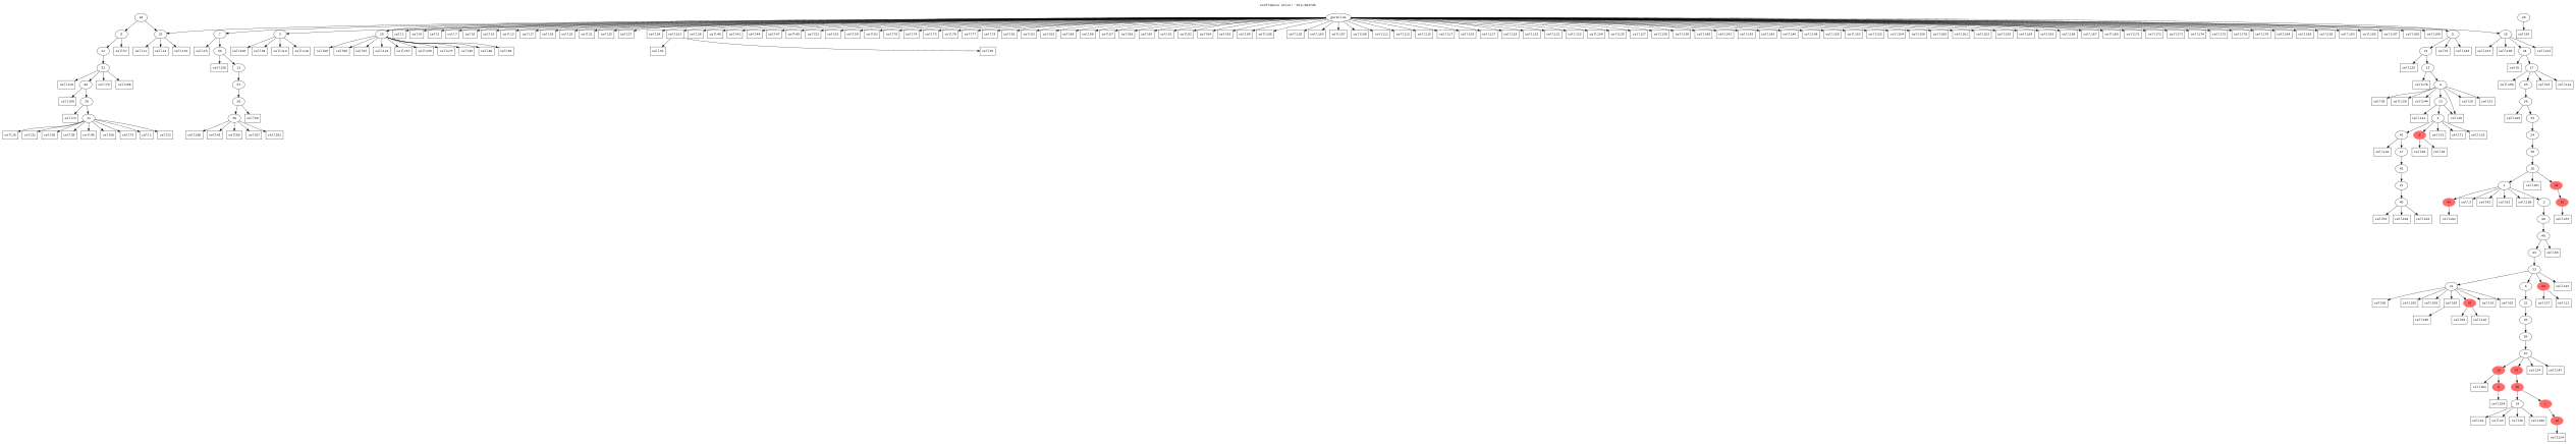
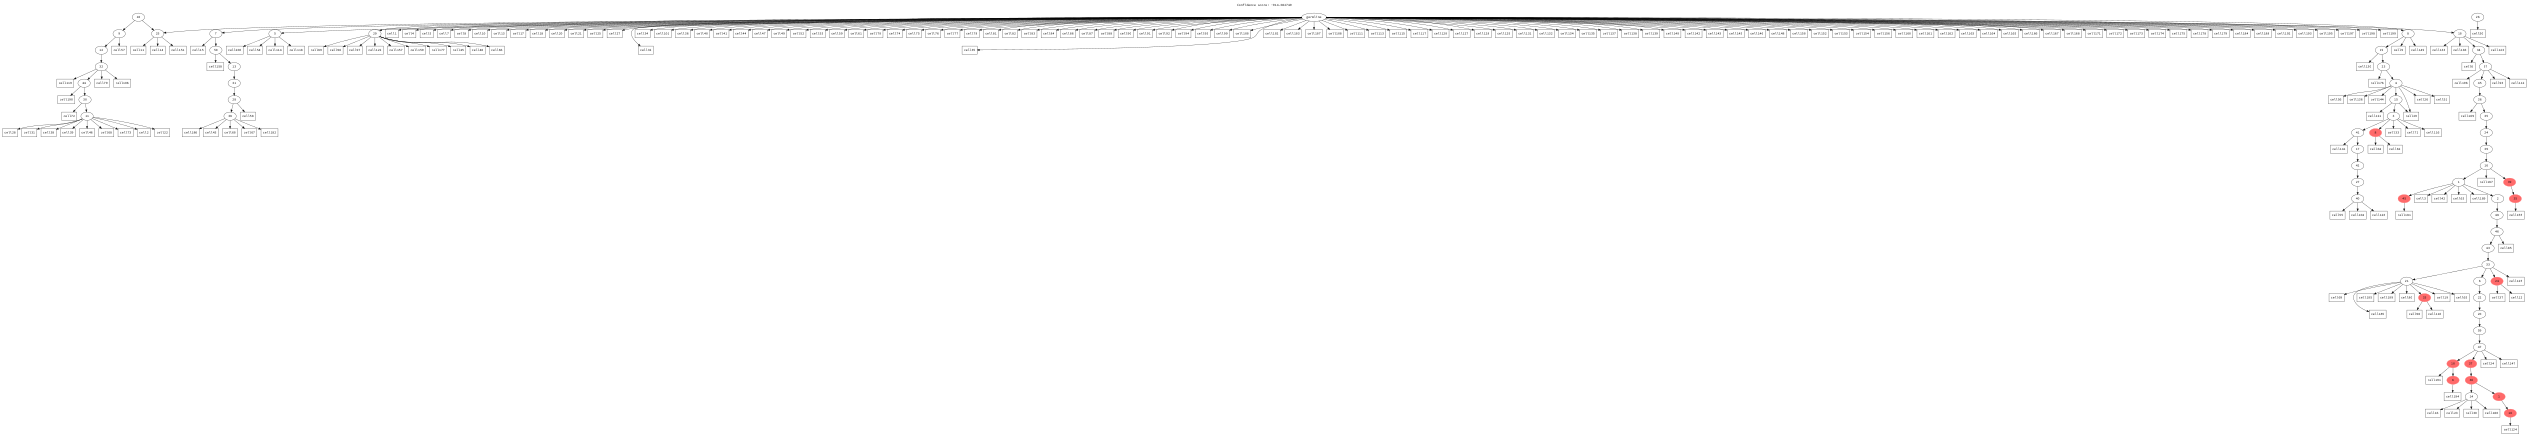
  digraph {
    fontname="Source Code Pro"
    label="Confidence score: -914.082749"
    labelloc=t
    node [fontname="Source Code Pro" shape=box]
    edge [fontname="Source Code Pro"]
    n1 [label=30 shape=""]
    n2 [label=11 shape=""]
    cell72
    cell2
    cell22
    cell28
    cell31
    cell38
    cell39
    cell46
    cell68
    cell73
    n13 [label=44 shape=""]
    cell190
    n15 [label=32 shape=""]
    cell79
    cell106
    cell119
    n19 [label=12 shape=""]
    n20 [label=9 shape=""]
    cell57
    n22 [label=18 shape=""]
    n23 [label=25 shape=""]
    cell11
    cell14
    cell151
    n27 [label=27 shape=""]
    n28 [label=40 shape=""]
    cell55
    cell104
    cell126
    n32 [label=42 shape=""]
    n33 [label=17 shape=""]
    n34 [label=41 shape=""]
    cell141
    n36 [label=3 shape=""]
    n37 [color=indianred1 label=8 style=filled shape=""]
    cell33
    cell71
    cell116
    cell62
    cell64
    n43 [label=15 shape=""]
    cell29
    cell121
    n46 [label=4 shape=""]
    cell26
    cell51
    cell56
    cell136
    cell144
    n52 [label=26 shape=""]
    cell50
    n54 [label=23 shape=""]
    cell176
    n56 [label=19 shape=""]
    cell130
    n58 [label=8 shape=""]
    cell9
    cell149
    n61 [color=indianred1 label=39 style=filled shape=""]
    n62 [color=indianred1 label=35 style=filled shape=""]
    cell155
    n64 [label=21 shape=""]
    n65 [color=indianred1 label=33 style=filled shape=""]
    cell19
    cell65
    cell69
    cell80
    cell105
    cell109
    cell185
    cell98
    cell110
    n75 [color=indianred1 label=10 style=filled shape=""]
    n76 [color=indianred1 label=6 style=filled shape=""]
    cell191
    cell194
    n79 [color=indianred1 label=1 style=filled shape=""]
    n80 [color=indianred1 label=16 style=filled shape=""]
    cell124
    n82 [color=indianred1 label=36 style=filled shape=""]
    n83 [label=14 shape=""]
    cell16
    cell23
    cell30
    cell180
    n88 [color=indianred1 label=37 style=filled shape=""]
    n89 [label=47 shape=""]
    cell24
    cell147
    n92 [label=59 shape=""]
    n93 [label=20 shape=""]
    n94 [label=22 shape=""]
    n95 [label=6 shape=""]
    n96 [label=33 shape=""]
    n97 [color=indianred1 label=24 style=filled shape=""]
    cell125
    cell12
    cell37
    n101 [label=43 shape=""]
    n102 [label=46 shape=""]
    cell85
    n104 [label=48 shape=""]
    n105 [label=2 shape=""]
    n106 [label=1 shape=""]
    n107 [color=indianred1 label=45 style=filled shape=""]
    cell3
    cell42
    cell63
    cell189
    cell181
    n113 [label=16 shape=""]
    cell187
    n115 [label=39 shape=""]
    n116 [label=24 shape=""]
    n117 [label=35 shape=""]
    n118 [label=36 shape=""]
    cell169
    n120 [label=45 shape=""]
    n121 [label=37 shape=""]
    cell93
    cell112
    cell196
    n125 [label=34 shape=""]
    cell6
    n127 [label=10 shape=""]
    cell123
    cell133
    cell183
    n131 [label=28 shape=""]
    n132 [label=38 shape=""]
    cell58
    cell43
    cell60
    cell67
    cell182
    cell186
    n139 [label=31 shape=""]
    n140 [label=13 shape=""]
    n141 [label=50 shape=""]
    cell158
    n143 [label=7 shape=""]
    cell15
    n145 [label=germline shape=""]
    n146 [label=5 shape=""]
    n147 [label=29 shape=""]
    cell1
    cell4
    cell5
    cell7
    cell8
    cell10
    cell13
    cell17
    cell18
    cell20
    cell21
    cell25
    cell27
    cell32
    cell34
    cell35
    cell36
    cell40
    cell41
    cell44
    cell47
    cell49
    cell52
    cell53
    cell59
    cell61
    cell70
    cell74
    cell75
    cell76
    cell77
    cell78
    cell81
    cell82
    cell83
    cell84
    cell86
    cell87
    cell88
    cell90
    cell91
    cell92
    cell94
    cell95
    cell99
    cell100
    cell101
    cell102
    cell103
    cell107
    cell108
    cell111
    cell113
    cell115
    cell117
    cell120
    cell127
    cell128
    cell129
    cell131
    cell132
    cell134
    cell135
    cell137
    cell138
    cell139
    cell140
    cell142
    cell143
    cell145
    cell146
    cell148
    cell150
    cell152
    cell153
    cell154
    cell156
    cell160
    cell161
    cell162
    cell163
    cell164
    cell165
    cell166
    cell167
    cell168
    cell171
    cell172
    cell173
    cell174
    cell175
    cell178
    cell179
    cell184
    cell188
    cell192
    cell193
    cell195
    cell197
    cell198
    cell199
    cell54
    cell114
    cell118
    cell200
    cell45
    cell48
    cell66
    cell89
    cell96
    cell97
    cell122
    cell157
    cell159
    cell177
    n1 -> n2
    n1 -> cell72
    n2 -> cell2
    n2 -> cell22
    n2 -> cell28
    n2 -> cell31
    n2 -> cell38
    n2 -> cell39
    n2 -> cell46
    n2 -> cell68
    n2 -> cell73
    n13 -> n1
    n13 -> cell190
    n15 -> n13
    n15 -> cell79
    n15 -> cell106
    n15 -> cell119
    n19 -> n15
    n20 -> n19
    n20 -> cell57
    n22 -> n20
    n22 -> n23
    n23 -> cell11
    n23 -> cell14
    n23 -> cell151
    n27 -> n28
    n28 -> cell55
    n28 -> cell104
    n28 -> cell126
    n32 -> n27
    n33 -> n32
    n34 -> n33
    n34 -> cell141
    n36 -> n34
    n36 -> n37
    n36 -> cell33
    n36 -> cell71
    n36 -> cell116
    n37 -> cell62
    n37 -> cell64
    n43 -> n36
    n43 -> cell29
    n43 -> cell121
    n46 -> n43
    n46 -> cell29
    n46 -> cell26
    n46 -> cell51
    n46 -> cell56
    n46 -> cell136
    n46 -> cell144
    n52 -> cell50
    n54 -> n46
    n54 -> cell176
    n56 -> n54
    n56 -> cell130
    n58 -> n56
    n58 -> cell9
    n58 -> cell149
    n61 -> n62
    n62 -> cell155
    n64 -> n65
    n64 -> cell19
    n64 -> cell65
    n64 -> cell69
    n64 -> cell80
    n64 -> cell105
    n64 -> cell109
-   cell80 -> cell185
+   n64 -> cell185
    n65 -> cell98
    n65 -> cell110
    n75 -> n76
    n75 -> cell191
    n76 -> cell194
    n79 -> n80
    n80 -> cell124
    n82 -> n79
    n82 -> n83
    n83 -> cell16
    n83 -> cell23
    n83 -> cell30
    n83 -> cell180
    n88 -> n82
    n89 -> n75
    n89 -> n88
    n89 -> cell24
    n89 -> cell147
    n92 -> n89
    n93 -> n92
    n94 -> n93
    n95 -> n94
    n96 -> n64
    n96 -> n95
    n96 -> n97
    n96 -> cell125
    n97 -> cell12
    n97 -> cell37
    n101 -> n96
    n102 -> n101
    n102 -> cell85
    n104 -> n102
    n105 -> n104
    n106 -> n105
    n106 -> n107
    n106 -> cell3
    n106 -> cell42
    n106 -> cell63
    n106 -> cell189
    n107 -> cell181
    n113 -> n61
    n113 -> n106
    n113 -> cell187
    n115 -> n113
    n116 -> n115
    n117 -> n116
    n118 -> n117
    n118 -> cell169
    n120 -> n118
    n121 -> n120
    n121 -> cell93
    n121 -> cell112
    n121 -> cell196
    n125 -> n121
    n125 -> cell6
    n127 -> n125
    n127 -> cell123
    n127 -> cell133
    n127 -> cell183
    n131 -> n132
    n131 -> cell58
    n132 -> cell43
    n132 -> cell60
    n132 -> cell67
    n132 -> cell182
    n132 -> cell186
    n139 -> n131
    n140 -> n139
    n141 -> n140
    n141 -> cell158
    n143 -> n141
    n143 -> cell15
    n145 -> n23
    n145 -> n58
    n145 -> n127
    n145 -> n143
    n145 -> n146
    n145 -> n147
    n145 -> cell1
    n145 -> cell4
    n145 -> cell5
    n145 -> cell7
    n145 -> cell8
    n145 -> cell10
    n145 -> cell13
    n145 -> cell17
    n145 -> cell18
    n145 -> cell20
    n145 -> cell21
    n145 -> cell25
    n145 -> cell27
-   cell101 -> cell32
+   n145 -> cell32
    n145 -> cell34
-   cell101 -> cell35
+   n145 -> cell35
    n145 -> cell36
    n145 -> cell40
    n145 -> cell41
    n145 -> cell44
    n145 -> cell47
    n145 -> cell49
    n145 -> cell52
    n145 -> cell53
    n145 -> cell59
    n145 -> cell61
    n145 -> cell70
    n145 -> cell74
    n145 -> cell75
    n145 -> cell76
    n145 -> cell77
    n145 -> cell78
    n145 -> cell81
    n145 -> cell82
    n145 -> cell83
    n145 -> cell84
    n145 -> cell86
    n145 -> cell87
    n145 -> cell88
    n145 -> cell90
    n145 -> cell91
    n145 -> cell92
    n145 -> cell94
    n145 -> cell95
    n145 -> cell99
    n145 -> cell100
    n145 -> cell101
    n145 -> cell102
    n145 -> cell103
    n145 -> cell107
    n145 -> cell108
    n145 -> cell111
    n145 -> cell113
    n145 -> cell115
    n145 -> cell117
    n145 -> cell120
    n145 -> cell127
    n145 -> cell128
    n145 -> cell129
    n145 -> cell131
    n145 -> cell132
    n145 -> cell134
    n145 -> cell135
    n145 -> cell137
    n145 -> cell138
    n145 -> cell139
    n145 -> cell140
    n145 -> cell142
    n145 -> cell143
    n145 -> cell145
    n145 -> cell146
    n145 -> cell148
    n145 -> cell150
    n145 -> cell152
    n145 -> cell153
    n145 -> cell154
    n145 -> cell156
    n145 -> cell160
    n145 -> cell161
    n145 -> cell162
    n145 -> cell163
    n145 -> cell164
    n145 -> cell165
    n145 -> cell166
    n145 -> cell167
    n145 -> cell168
    n145 -> cell171
    n145 -> cell172
    n145 -> cell173
    n145 -> cell174
    n145 -> cell175
    n145 -> cell178
    n145 -> cell179
    n145 -> cell184
    n145 -> cell188
    n145 -> cell192
    n145 -> cell193
    n145 -> cell195
    n145 -> cell197
    n145 -> cell198
    n145 -> cell199
    n146 -> cell54
    n146 -> cell114
    n146 -> cell118
    n146 -> cell200
    n147 -> cell45
    n147 -> cell48
    n147 -> cell66
    n147 -> cell89
    n147 -> cell96
    n147 -> cell97
    n147 -> cell122
    n147 -> cell157
    n147 -> cell159
    n147 -> cell177
  }
